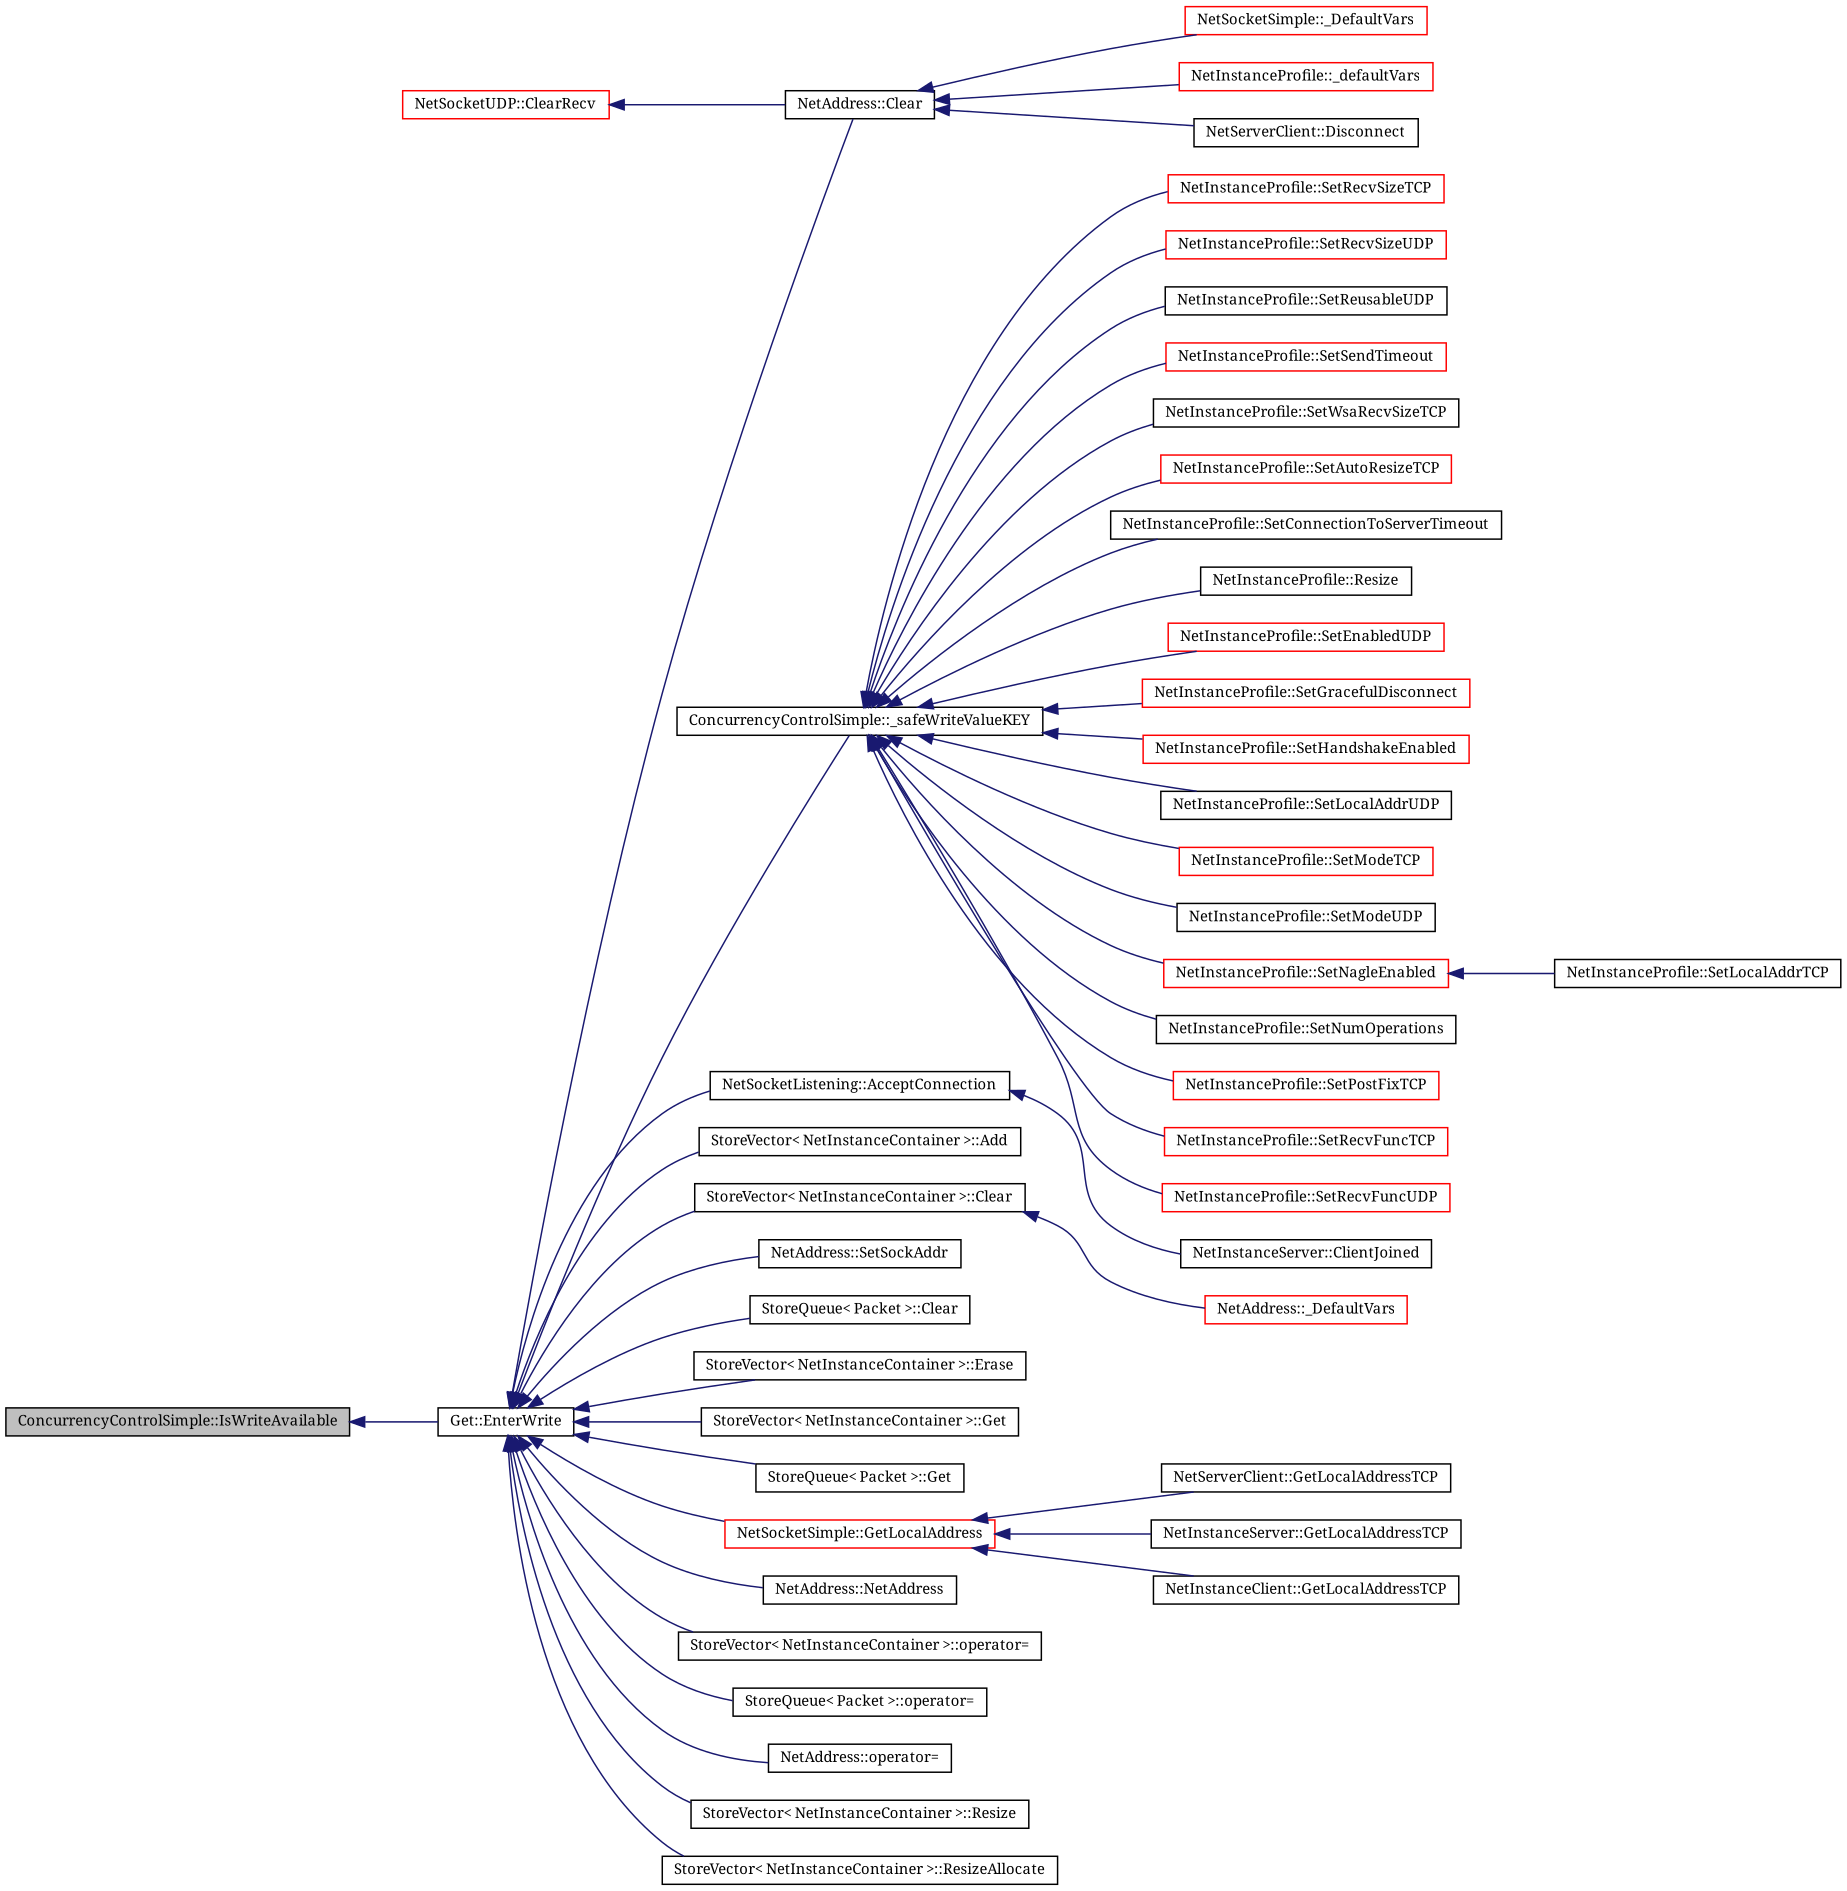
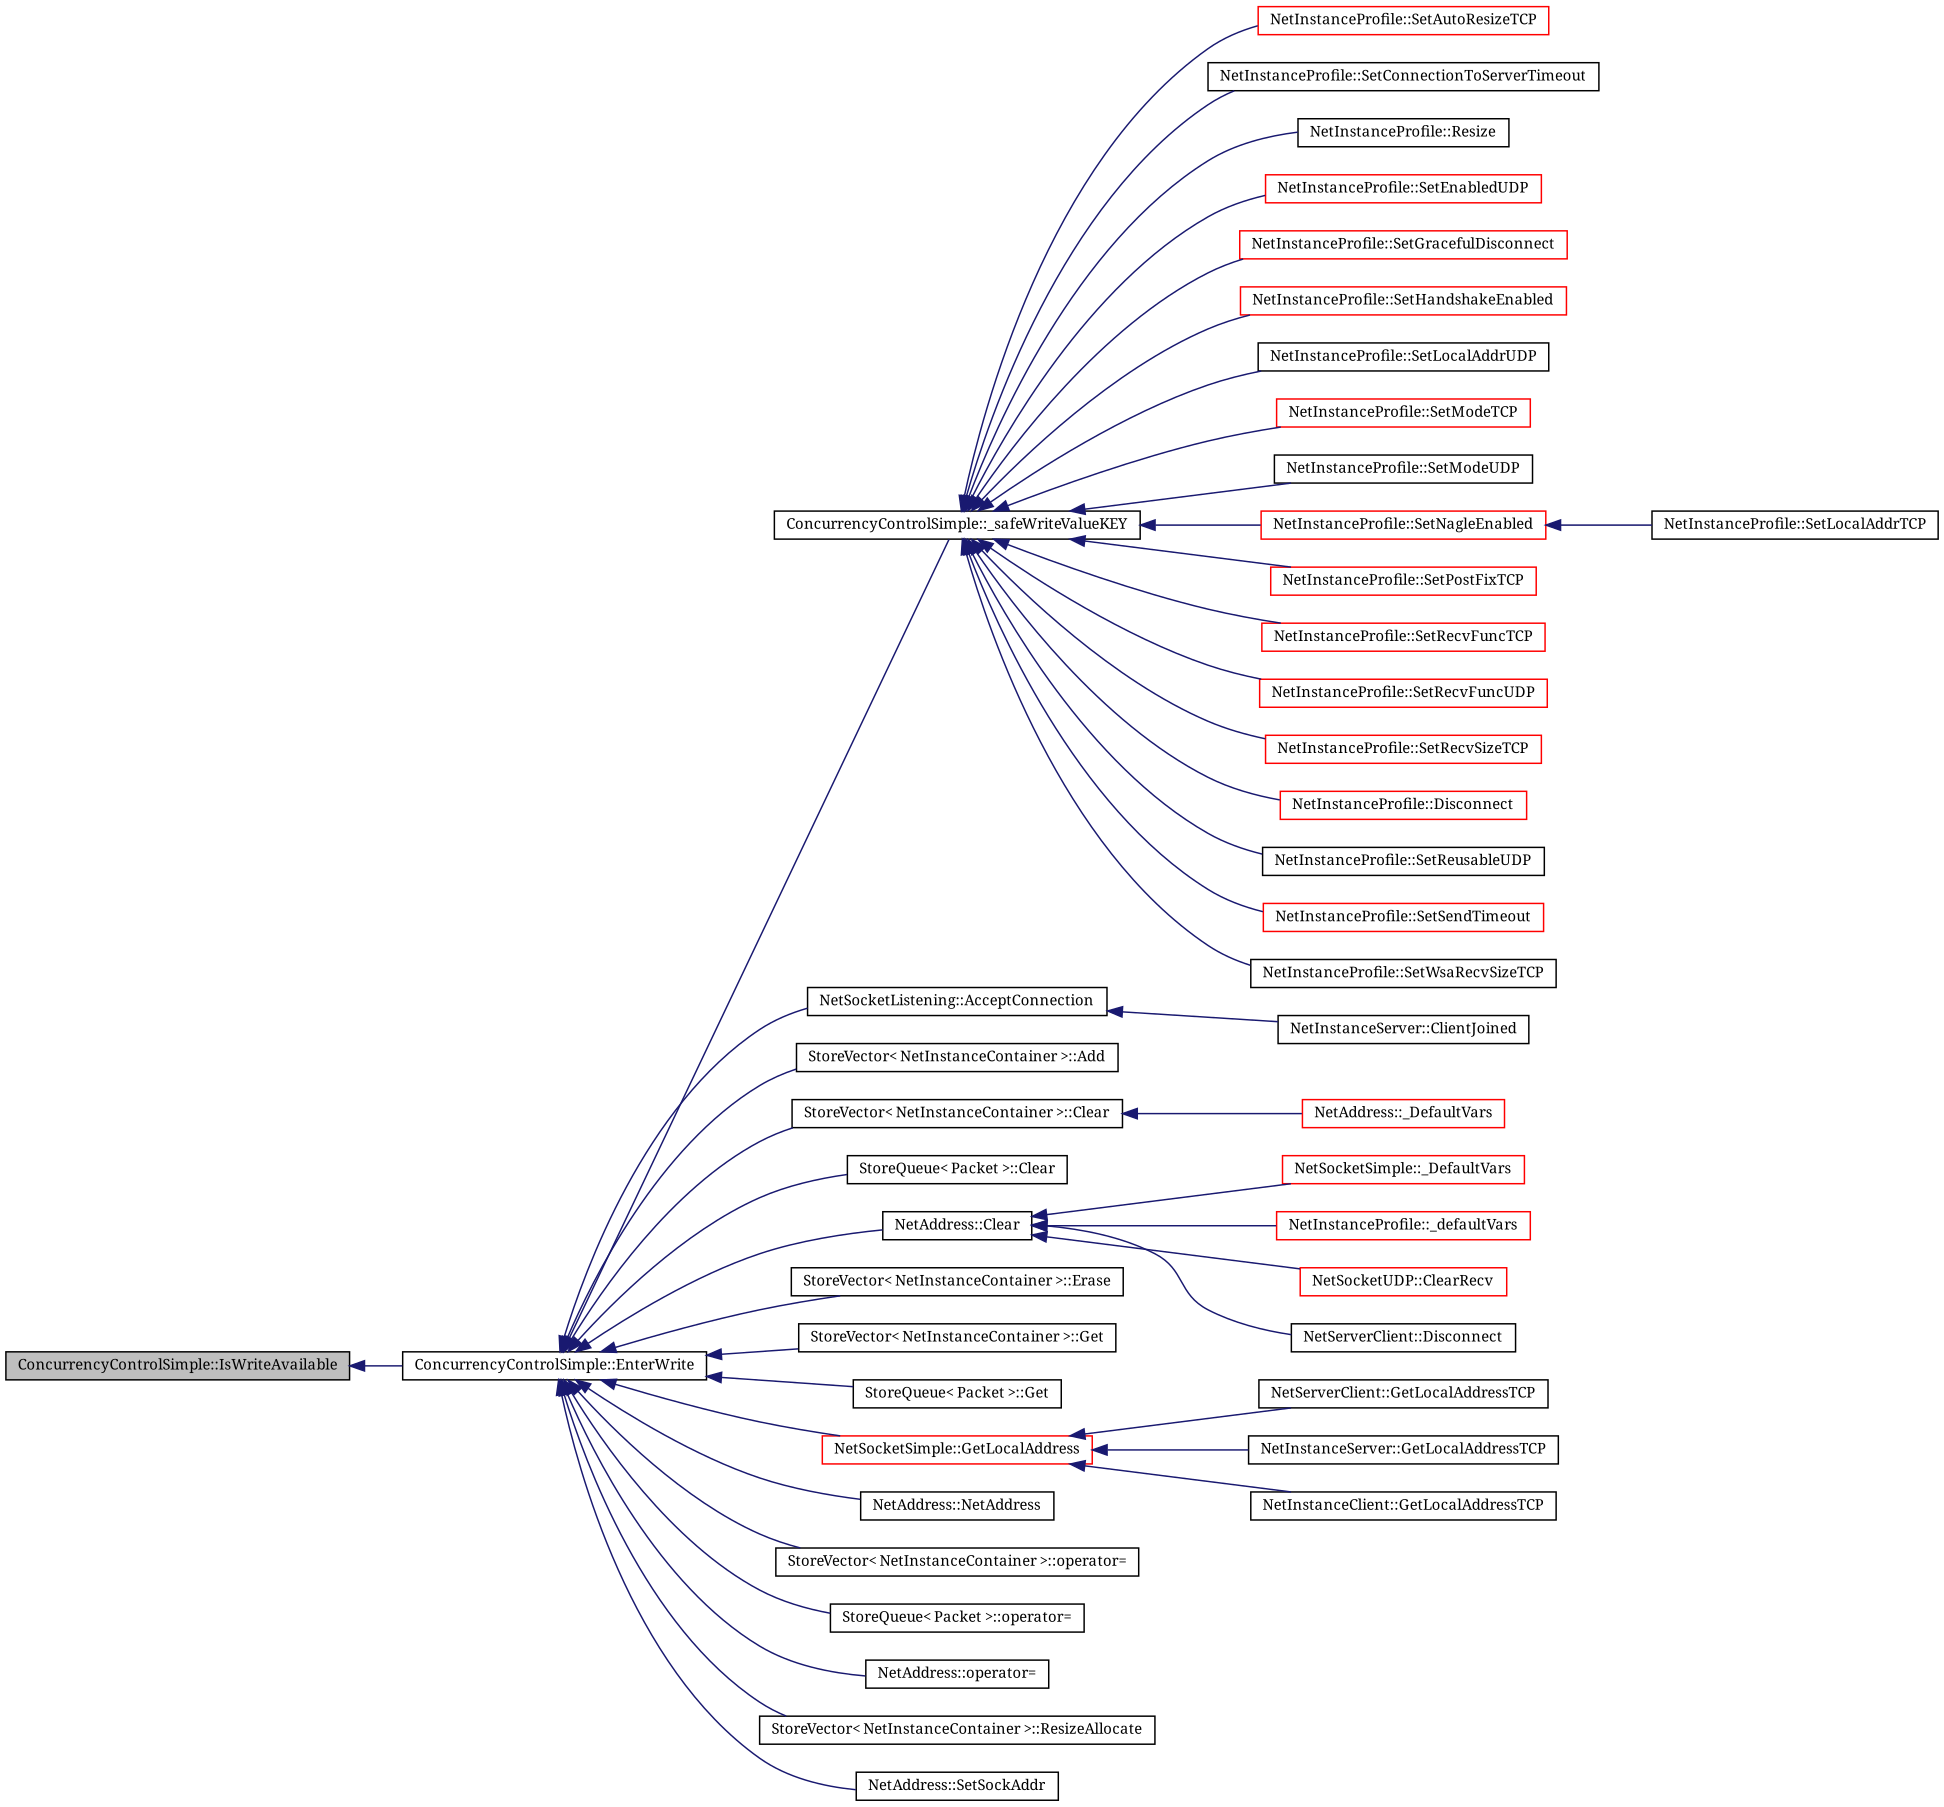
  digraph {
    fontname="Noto Serif"
    rankdir=LR
    node [color=black fillcolor=white fontname="Noto Serif" fontsize=10 shape=record style=filled]
    edge [color=midnightblue dir=back fontname="Noto Serif" fontsize=10 labelfontname=FreeSans labelfontsize=10 style=solid]
    n1 [fillcolor=grey75 fontcolor=black height=0.2 label="ConcurrencyControlSimple::IsWriteAvailable" width=0.4]
-   n2 [height=0.2 label="Get::EnterWrite" width=0.4]
+   n2 [height=0.2 label="ConcurrencyControlSimple::EnterWrite" width=0.4]
    n3 [height=0.2 label="ConcurrencyControlSimple::_safeWriteValueKEY" width=0.4]
    n4 [height=0.2 label="NetSocketListening::AcceptConnection" width=0.4]
    n5 [height=0.2 label="StoreVector\< NetInstanceContainer \>::Add" width=0.4]
    n6 [height=0.2 label="StoreVector\< NetInstanceContainer \>::Clear" width=0.4]
    n7 [height=0.2 label="StoreQueue\< Packet \>::Clear" width=0.4]
    n8 [height=0.2 label="NetAddress::Clear" width=0.4]
    n9 [height=0.2 label="StoreVector\< NetInstanceContainer \>::Erase" width=0.4]
    n10 [height=0.2 label="StoreVector\< NetInstanceContainer \>::Get" width=0.4]
    n11 [height=0.2 label="StoreQueue\< Packet \>::Get" width=0.4]
    n12 [color=red height=0.2 label="NetSocketSimple::GetLocalAddress" width=0.4]
    n13 [height=0.2 label="NetAddress::NetAddress" width=0.4]
    n14 [height=0.2 label="StoreVector\< NetInstanceContainer \>::operator=" width=0.4]
    n15 [height=0.2 label="StoreQueue\< Packet \>::operator=" width=0.4]
    n16 [height=0.2 label="NetAddress::operator=" width=0.4]
-   n17 [height=0.2 label="StoreVector\< NetInstanceContainer \>::Resize" width=0.4]
    n18 [height=0.2 label="StoreVector\< NetInstanceContainer \>::ResizeAllocate" width=0.4]
    n19 [height=0.2 label="NetAddress::SetSockAddr" width=0.4]
    n20 [color=red height=0.2 label="NetInstanceProfile::SetAutoResizeTCP" width=0.4]
    n21 [height=0.2 label="NetInstanceProfile::SetConnectionToServerTimeout" width=0.4]
    n22 [height=0.2 label="NetInstanceProfile::Resize" width=0.4]
    n23 [color=red height=0.2 label="NetInstanceProfile::SetEnabledUDP" width=0.4]
    n24 [color=red height=0.2 label="NetInstanceProfile::SetGracefulDisconnect" width=0.4]
    n25 [color=red height=0.2 label="NetInstanceProfile::SetHandshakeEnabled" width=0.4]
    n26 [height=0.2 label="NetInstanceProfile::SetLocalAddrUDP" width=0.4]
    n27 [color=red height=0.2 label="NetInstanceProfile::SetModeTCP" width=0.4]
    n28 [height=0.2 label="NetInstanceProfile::SetModeUDP" width=0.4]
    n29 [color=red height=0.2 label="NetInstanceProfile::SetNagleEnabled" width=0.4]
-   n30 [height=0.2 label="NetInstanceProfile::SetNumOperations" width=0.4]
    n31 [color=red height=0.2 label="NetInstanceProfile::SetPostFixTCP" width=0.4]
    n32 [color=red height=0.2 label="NetInstanceProfile::SetRecvFuncTCP" width=0.4]
    n33 [color=red height=0.2 label="NetInstanceProfile::SetRecvFuncUDP" width=0.4]
    n34 [color=red height=0.2 label="NetInstanceProfile::SetRecvSizeTCP" width=0.4]
-   n35 [color=red height=0.2 label="NetInstanceProfile::SetRecvSizeUDP" width=0.4]
+   n35 [color=red height=0.2 label="NetInstanceProfile::Disconnect" width=0.4]
    n36 [height=0.2 label="NetInstanceProfile::SetReusableUDP" width=0.4]
    n37 [color=red height=0.2 label="NetInstanceProfile::SetSendTimeout" width=0.4]
    n38 [height=0.2 label="NetInstanceProfile::SetWsaRecvSizeTCP" width=0.4]
    n39 [height=0.2 label="NetInstanceServer::ClientJoined" width=0.4]
    n40 [color=red height=0.2 label="NetAddress::_DefaultVars" width=0.4]
    n41 [color=red height=0.2 label="NetSocketSimple::_DefaultVars" width=0.4]
    n42 [color=red height=0.2 label="NetInstanceProfile::_defaultVars" width=0.4]
    n43 [color=red height=0.2 label="NetSocketUDP::ClearRecv" width=0.4]
    n44 [height=0.2 label="NetServerClient::Disconnect" width=0.4]
    n45 [height=0.2 label="NetServerClient::GetLocalAddressTCP" width=0.4]
    n46 [height=0.2 label="NetInstanceServer::GetLocalAddressTCP" width=0.4]
    n47 [height=0.2 label="NetInstanceClient::GetLocalAddressTCP" width=0.4]
    n48 [height=0.2 label="NetInstanceProfile::SetLocalAddrTCP" width=0.4]
    n1 -> n2
    n2 -> n3
    n2 -> n4
    n2 -> n5
    n2 -> n6
    n2 -> n7
    n2 -> n8
    n2 -> n9
    n2 -> n10
    n2 -> n11
    n2 -> n12
    n2 -> n13
    n2 -> n14
    n2 -> n15
    n2 -> n16
-   n2 -> n17
    n2 -> n18
    n2 -> n19
    n3 -> n20
    n3 -> n21
    n3 -> n22
    n3 -> n23
    n3 -> n24
    n3 -> n25
    n3 -> n26
    n3 -> n27
    n3 -> n28
    n3 -> n29
-   n3 -> n30
    n3 -> n31
    n3 -> n32
    n3 -> n33
    n3 -> n34
    n3 -> n35
    n3 -> n36
    n3 -> n37
    n3 -> n38
    n4 -> n39
    n6 -> n40
    n8 -> n41
    n8 -> n42
-   n43 -> n8
+   n8 -> n43
    n8 -> n44
    n12 -> n45
    n12 -> n46
    n12 -> n47
    n29 -> n48
  }
